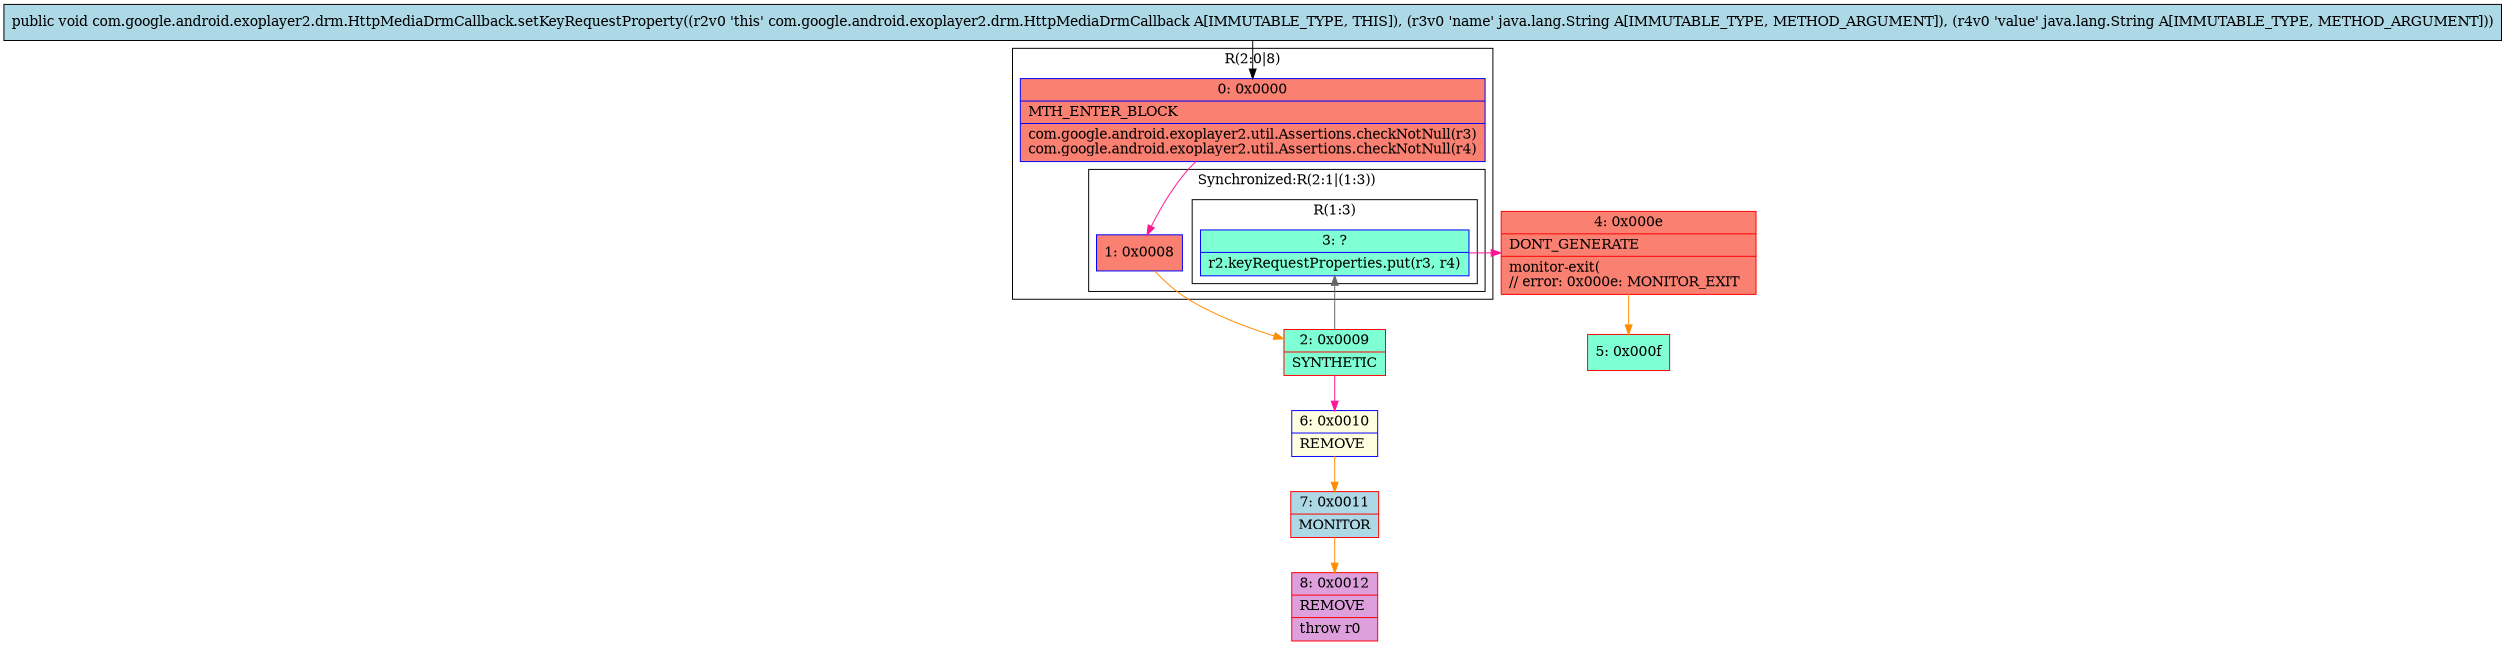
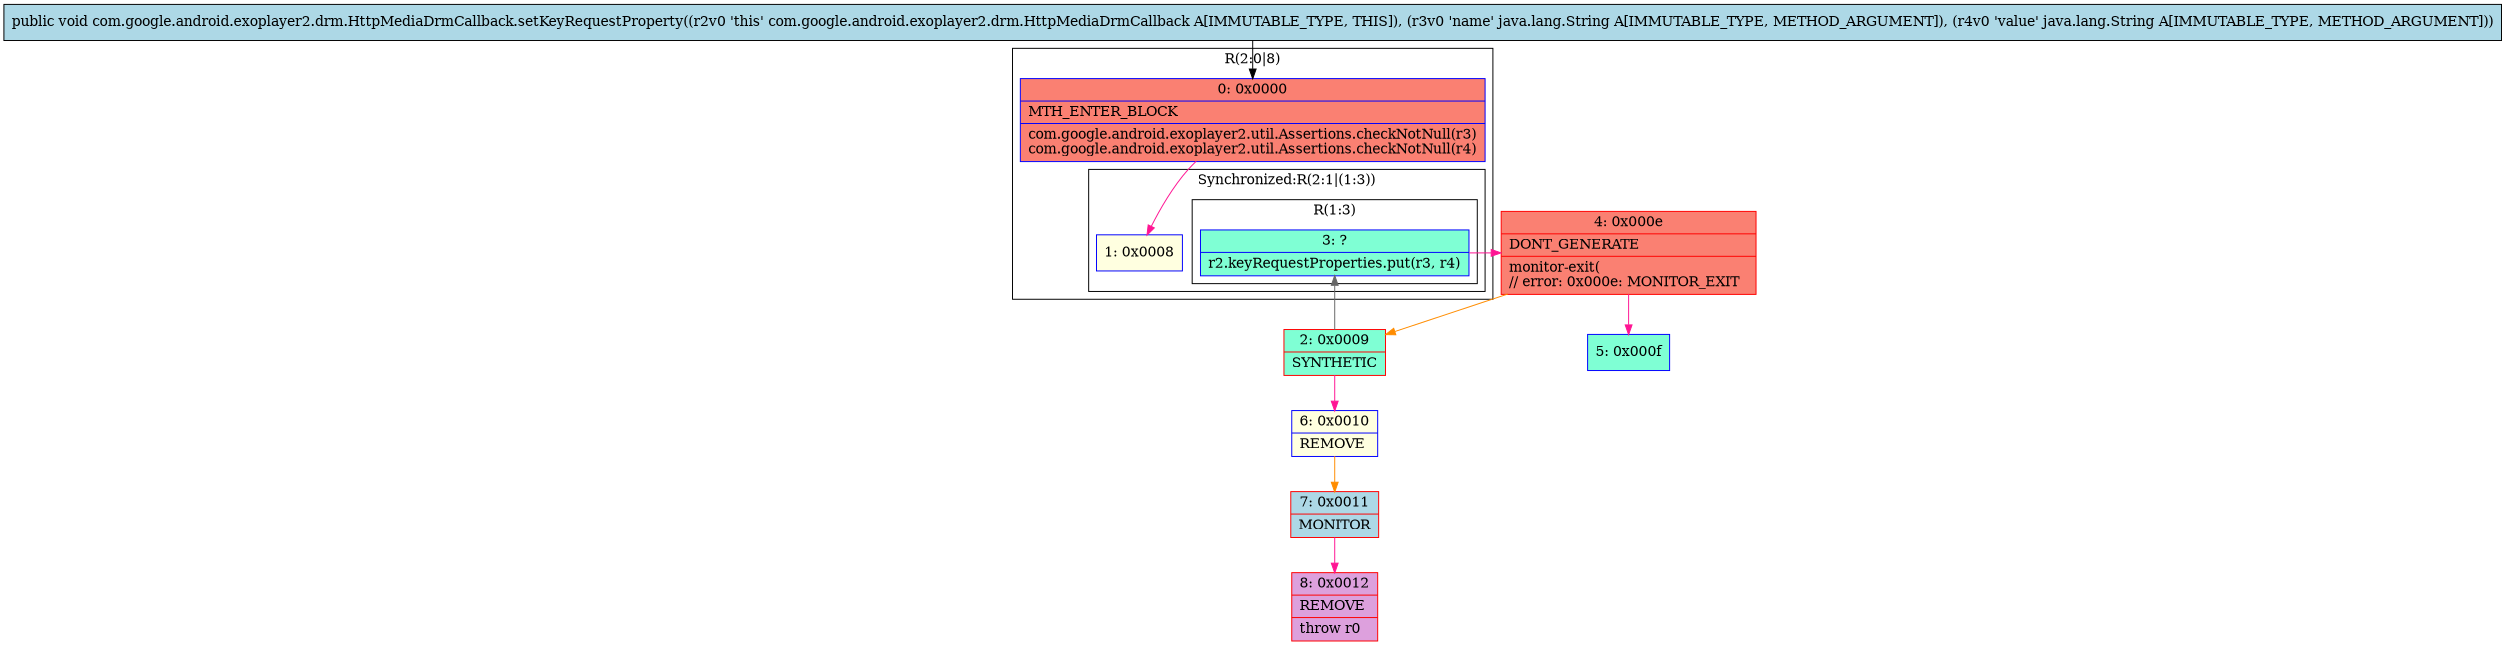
  digraph {
    node [color=red fillcolor=aquamarine shape=record style=filled]
    edge [color=deeppink]
    n1 [color=blue label="{3\:\ ?|r2.keyRequestProperties.put(r3, r4)\l}"]
-   n2 [color=blue fillcolor=salmon label="{1\:\ 0x0008}"]
+   n2 [color=blue fillcolor=lightyellow label="{1\:\ 0x0008}"]
    n3 [color=blue fillcolor=salmon label="{0\:\ 0x0000|MTH_ENTER_BLOCK\l|com.google.android.exoplayer2.util.Assertions.checkNotNull(r3)\lcom.google.android.exoplayer2.util.Assertions.checkNotNull(r4)\l}"]
    n4 [fillcolor=salmon label="{4\:\ 0x000e|DONT_GENERATE\l|monitor\-exit(\l\/\/ error: 0x000e: MONITOR_EXIT  \l}"]
    n5 [label="{2\:\ 0x0009|SYNTHETIC\l}"]
    n6 [color=blue fillcolor=lightyellow label="{6\:\ 0x0010|REMOVE\l}"]
-   n7 [label="{5\:\ 0x000f}"]
+   n7 [color=blue label="{5\:\ 0x000f}"]
    n8 [fillcolor=lightblue label="{7\:\ 0x0011|MONITOR\l}"]
    n9 [fillcolor=plum label="{8\:\ 0x0012|REMOVE\l|throw r0\l}"]
    n10 [fillcolor=lightblue label="{public void com.google.android.exoplayer2.drm.HttpMediaDrmCallback.setKeyRequestProperty((r2v0 'this' com.google.android.exoplayer2.drm.HttpMediaDrmCallback A[IMMUTABLE_TYPE, THIS]), (r3v0 'name' java.lang.String A[IMMUTABLE_TYPE, METHOD_ARGUMENT]), (r4v0 'value' java.lang.String A[IMMUTABLE_TYPE, METHOD_ARGUMENT])) }" color=""]
    subgraph cluster_1 {
      label="R(2:0|8)"
      n3
      subgraph cluster_2 {
        label="Synchronized:R(2:1|(1:3))"
        n2
        subgraph cluster_3 {
          label="R(1:3)"
          n1
        }
      }
    }
    n1 -> n4
-   n2 -> n5 [color=darkorange]
+   n4 -> n5 [color=darkorange]
    n3 -> n2
-   n4 -> n7 [color=darkorange]
+   n4 -> n7
    n5 -> n1 [color=gray40]
    n5 -> n6
    n6 -> n8 [color=darkorange]
-   n8 -> n9 [color=darkorange]
+   n8 -> n9
    n10 -> n3 [color=black]
  }
